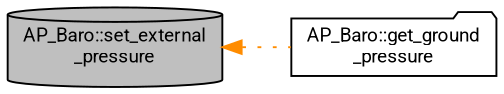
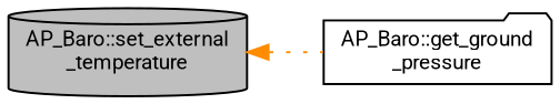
  digraph {
    rankdir=LR
    fontname=Roboto
    node [color=black fontname=Roboto fontsize=10 style=filled]
-   n1 [fillcolor=grey75 fontcolor=black height=0.2 label="AP_Baro::set_external\l_pressure" shape=cylinder width=0.4]
+   n1 [fillcolor=grey75 fontcolor=black height=0.2 label="AP_Baro::set_external\l_temperature" shape=cylinder width=0.4]
    n2 [fillcolor=white height=0.2 label="AP_Baro::get_ground\l_pressure" shape=folder width=0.4]
    n1 -> n2 [color=darkorange dir=back fontname=Roboto fontsize=10 labelfontname=Helvetica labelfontsize=10 style=dotted]
  }
